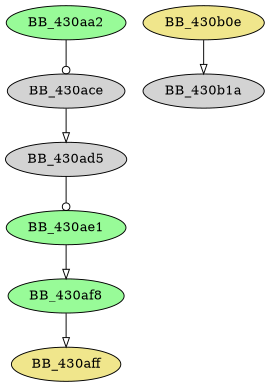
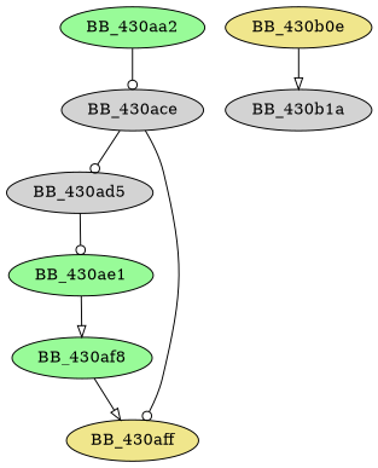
  digraph {
    node [fillcolor=lightgrey style=filled]
    edge [arrowhead=onormal]
    BB_430ace
    BB_430aa2 [fillcolor=palegreen]
    BB_430ad5
    BB_430aff [fillcolor=khaki]
    BB_430ae1 [fillcolor=palegreen]
    BB_430af8 [fillcolor=palegreen]
    BB_430b0e [fillcolor=khaki]
    BB_430b1a
-   BB_430ace -> BB_430ad5
+   BB_430ace -> BB_430ad5 [arrowhead=odot]
+   BB_430ace -> BB_430aff [arrowhead=odot]
    BB_430aa2 -> BB_430ace [arrowhead=odot]
    BB_430ad5 -> BB_430ae1 [arrowhead=odot]
    BB_430ae1 -> BB_430af8
    BB_430af8 -> BB_430aff
    BB_430b0e -> BB_430b1a
  }
